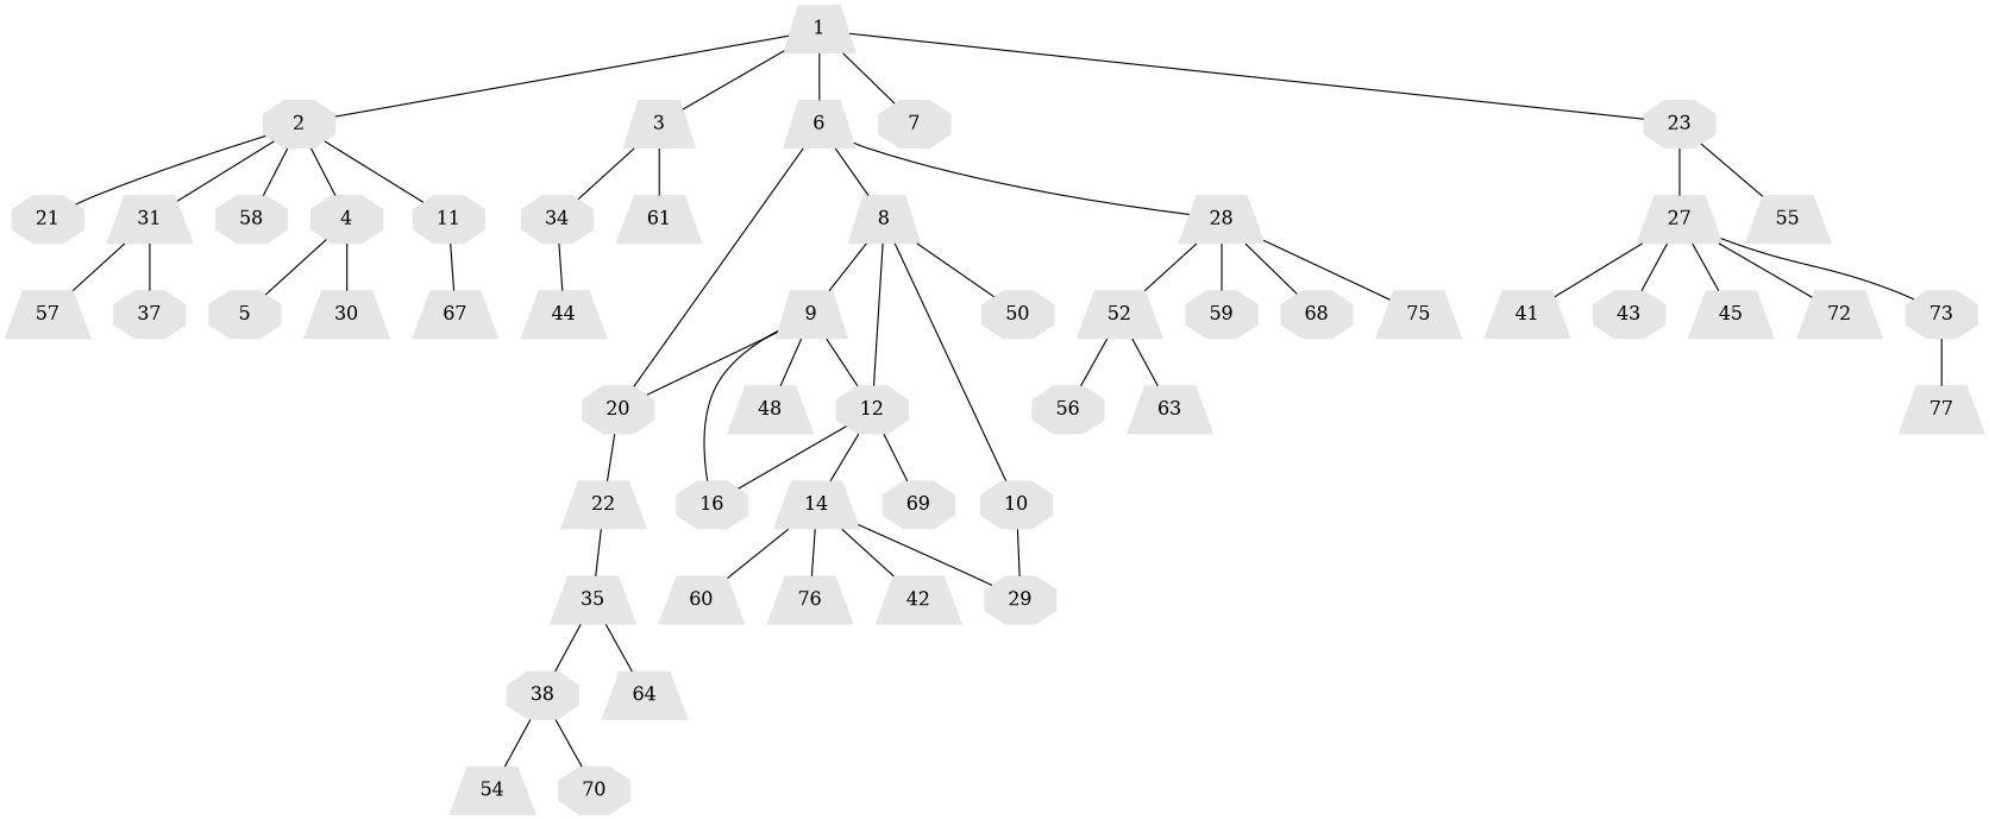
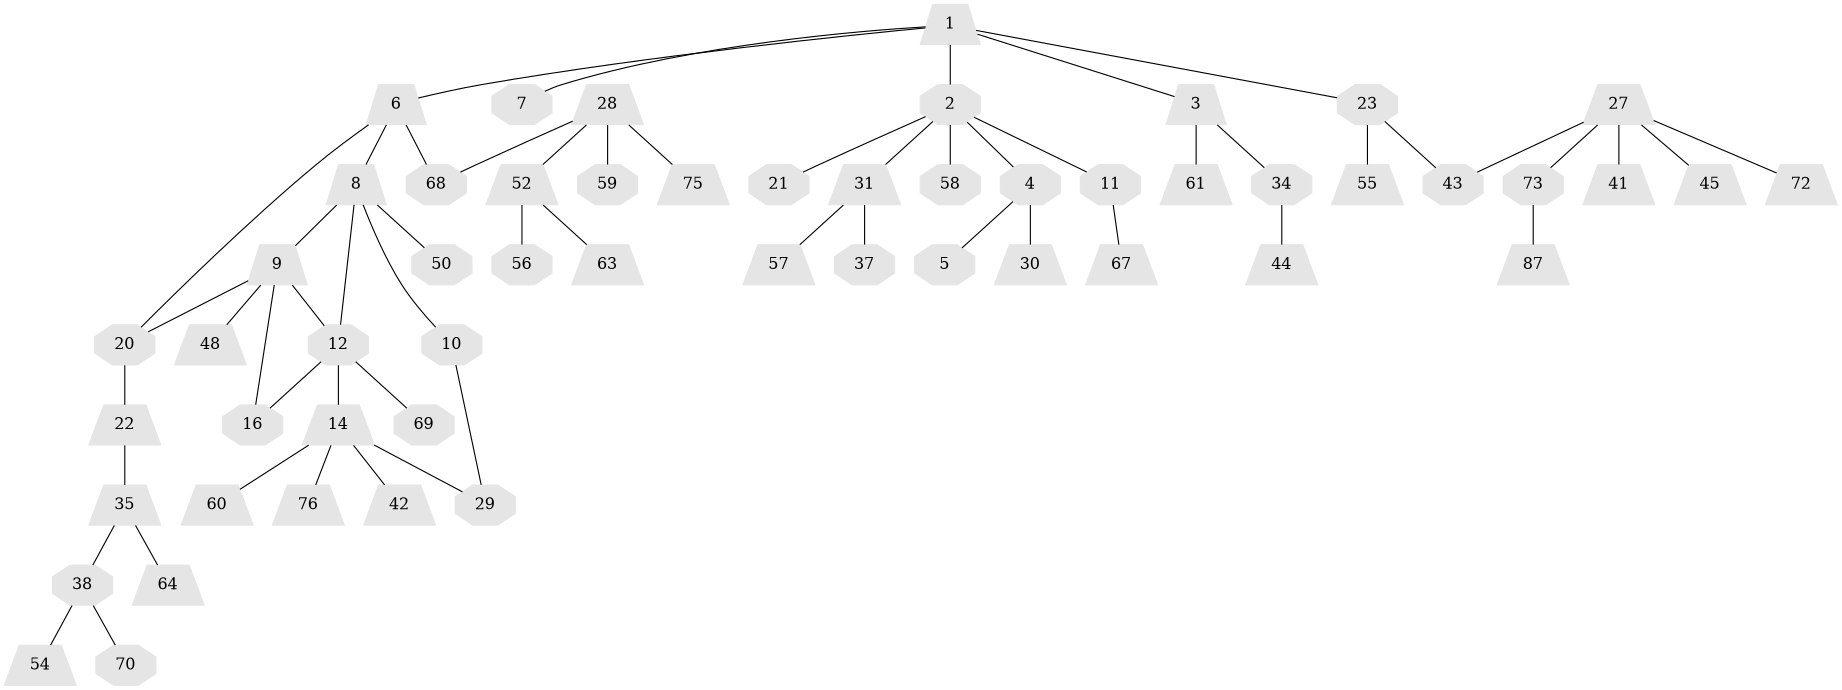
  graph {
    node [color=gray90 shape=trapezium style=filled]
    2 [shape=octagon super="+51"]
    4 [shape=octagon super="+24"]
    11 [shape=octagon super="+53"]
    21 [shape=octagon]
    31 [super="+33"]
    58 [shape=octagon super="+78"]
    1
    3 [super="+15"]
    6 [super="+13"]
    7 [shape=octagon super="+25"]
    23 [shape=octagon super="+26"]
    34 [shape=octagon]
    61 [super="+71"]
    8 [super="+40"]
    20 [shape=octagon super="+39"]
    28 [super="+60"]
    27 [super="+32"]
    55
    5 [shape=octagon]
    30
    67 [super="+74"]
    37 [shape=octagon]
    57
    44 [super="+47"]
    9 [super="+17"]
    10 [shape=octagon]
    12 [shape=octagon super="+65"]
    50 [shape=octagon]
    22
    52 [super="+62"]
    59 [shape=octagon]
    68 [shape=octagon]
    75
    16 [shape=octagon super="+19"]
    48
    29 [shape=octagon]
    14 [super="+18"]
    69 [shape=octagon]
    42
    n40 [label=60]
    76
    35 [super="+36"]
    38 [shape=octagon super="+49"]
    64
    41 [super="+46"]
    43 [shape=octagon]
    45
    72
    73 [shape=octagon]
-   77
+   77 [label=87]
    56 [shape=octagon]
    63
    54
    70 [shape=octagon]
    2 -- 4
    2 -- 11
    2 -- 21
    2 -- 31
    2 -- 58
    4 -- 5
    4 -- 30
    11 -- 67
    31 -- 37
    31 -- 57
    1 -- 2
    1 -- 3
    1 -- 6
    1 -- 7
    1 -- 23
    3 -- 34
    3 -- 61
    6 -- 8
    6 -- 20
-   6 -- 28
-   23 -- 27
+   6 -- 68
+   23 -- 43
    23 -- 55
    34 -- 44
    8 -- 9
    8 -- 10
    8 -- 12
    8 -- 50
    20 -- 22
    28 -- 52
    28 -- 59
    28 -- 68
    28 -- 75
    27 -- 41
    27 -- 43
    27 -- 45
    27 -- 72
    27 -- 73
    9 -- 20
    9 -- 12
    9 -- 16
    9 -- 48
    10 -- 29
    12 -- 16
    12 -- 14
    12 -- 69
    22 -- 35
    52 -- 56
    52 -- 63
    14 -- 29
    14 -- 42
    14 -- n40
    14 -- 76
    35 -- 38
    35 -- 64
    38 -- 54
    38 -- 70
    73 -- 77
  }
